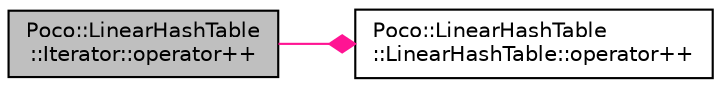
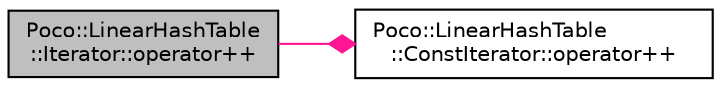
  digraph {
    rankdir=LR
    node [color=black fontname=Helvetica fontsize=10 shape=record style=filled]
    n1 [fillcolor=grey75 fontcolor=black height=0.2 label="Poco::LinearHashTable\l::Iterator::operator++" width=0.4]
-   n2 [fillcolor=white height=0.2 label="Poco::LinearHashTable\l::LinearHashTable::operator++" width=0.4]
+   n2 [fillcolor=white height=0.2 label="Poco::LinearHashTable\l::ConstIterator::operator++" width=0.4]
    n1 -> n2 [color=deeppink fontname=Helvetica fontsize=10 labelfontname=Helvetica labelfontsize=10 style=solid arrowhead=diamond]
  }
